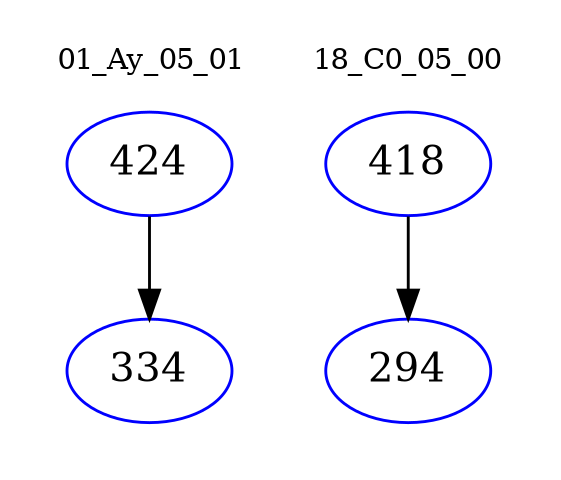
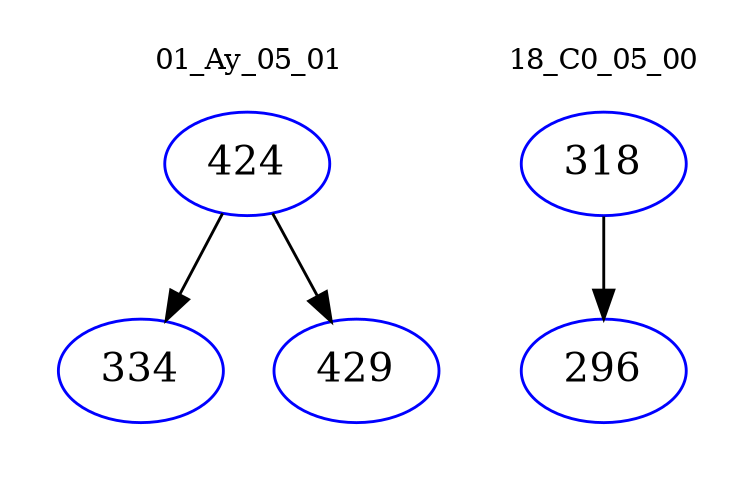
  digraph {
    node [color=blue]
    edge [color=black]
    n1 [label=424]
    n2 [label=334]
-   n4 [label=418]
-   n5 [label=294]
+   n3 [label=429]
+   n4 [label=318]
+   n5 [label=296]
    subgraph cluster_1 {
      color=white
      fontsize=10
      label="01_Ay_05_01"
      n1
      n2
+     n3
    }
    subgraph cluster_2 {
      color=white
      fontsize=10
      label="18_C0_05_00"
      n4
      n5
    }
    n1 -> n2
+   n1 -> n3
    n4 -> n5
  }
